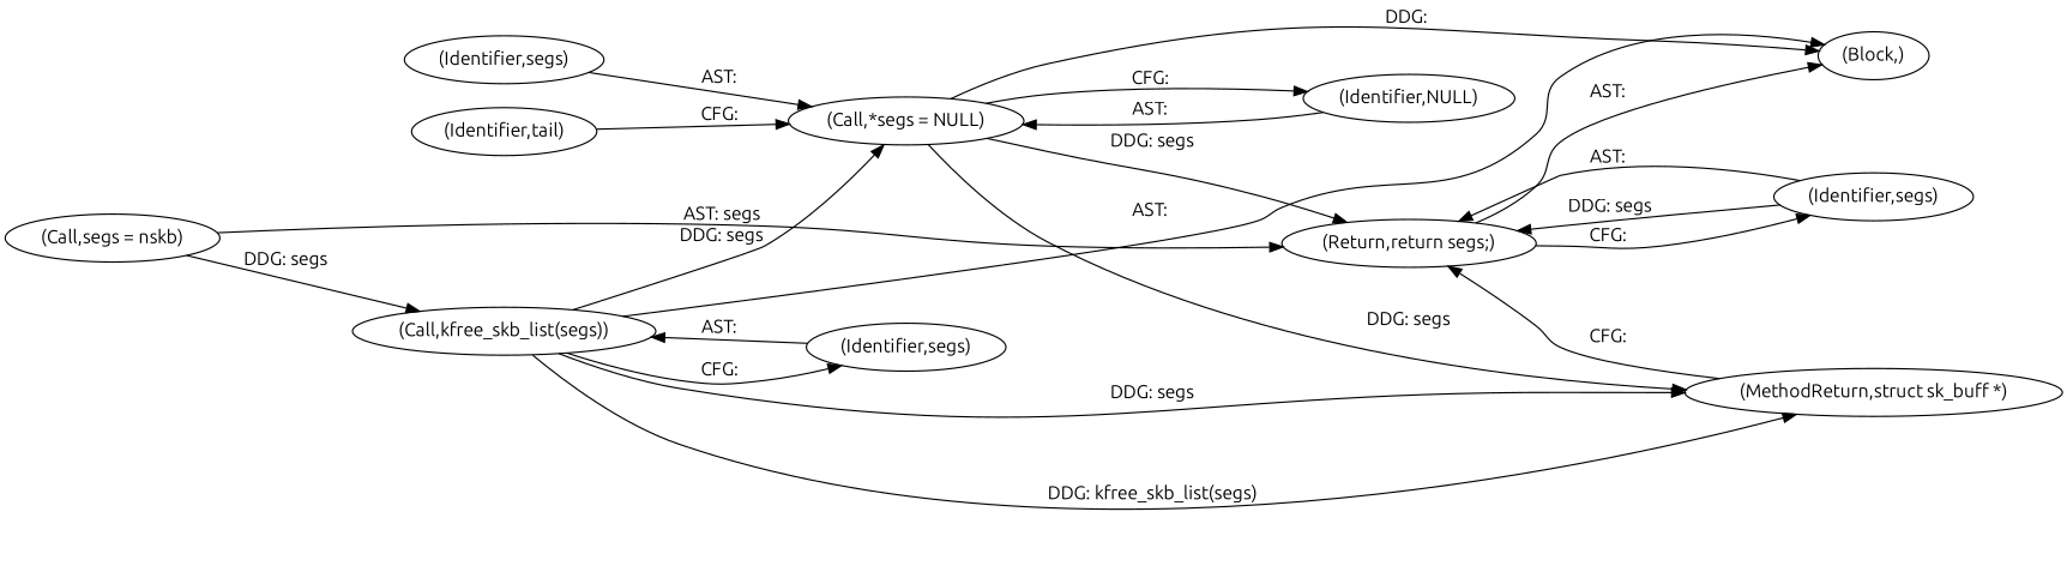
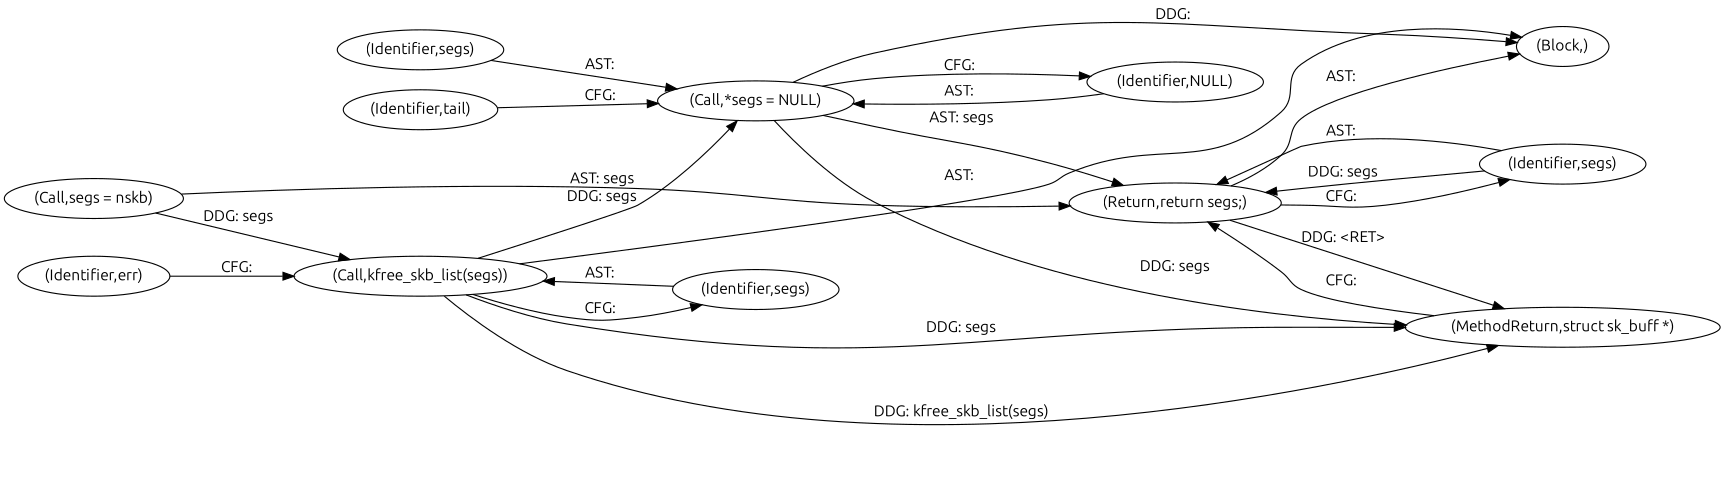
  digraph {
    fontname=Ubuntu
    rankdir=LR
    node [fontname=Ubuntu]
    edge [fontname=Ubuntu]
    n1 [label="(Call,*segs = NULL)"]
    n2 [label="(Return,return segs;)"]
    n3 [label="(MethodReturn,struct sk_buff *)"]
    n4 [label="(Identifier,NULL)"]
    n5 [label="(Block,)"]
    n6 [label="(Identifier,segs)"]
    n7 [label="(Call,kfree_skb_list(segs))"]
    n8 [label="(Identifier,segs)"]
    n9 [label="(Identifier,tail)"]
    n10 [label="(Call,segs = nskb)"]
    n11 [label="(Identifier,segs)"]
-   n1 -> n2 [label="DDG: segs"]
+   n12 [label="(Identifier,err)"]
+   n1 -> n2 [label="AST: segs"]
    n1 -> n3 [label="DDG: segs"]
    n1 -> n4 [label="CFG: "]
    n1 -> n5 [label="DDG: "]
+   n2 -> n3 [label="DDG: <RET>"]
    n2 -> n5 [label="AST: "]
    n2 -> n6 [label="CFG: "]
    n3 -> n2 [label="CFG: "]
    n4 -> n1 [label="AST: "]
    n6 -> n2 [label="AST: "]
    n6 -> n2 [label="DDG: segs"]
    n7 -> n1 [label="DDG: segs"]
    n7 -> n3 [label="DDG: kfree_skb_list(segs)"]
    n7 -> n3 [label="DDG: segs"]
    n7 -> n5 [label="AST: "]
    n7 -> n8 [label="CFG: "]
    n8 -> n7 [label="AST: "]
    n9 -> n1 [label="CFG: "]
    n10 -> n2 [label="AST: segs"]
    n10 -> n7 [label="DDG: segs"]
    n11 -> n1 [label="AST: "]
+   n12 -> n7 [label="CFG: "]
  }
